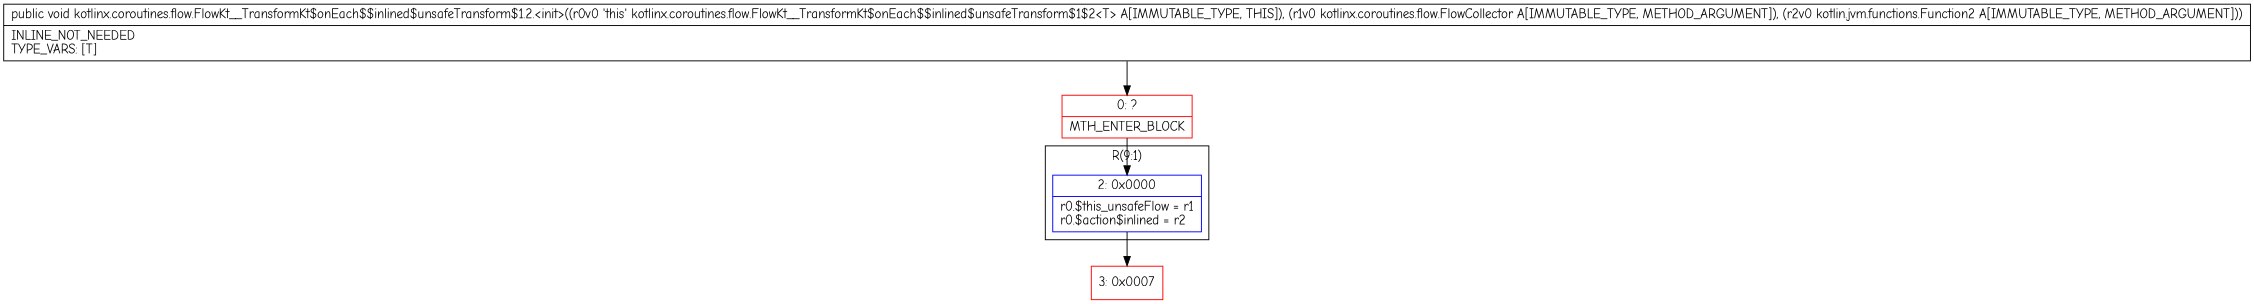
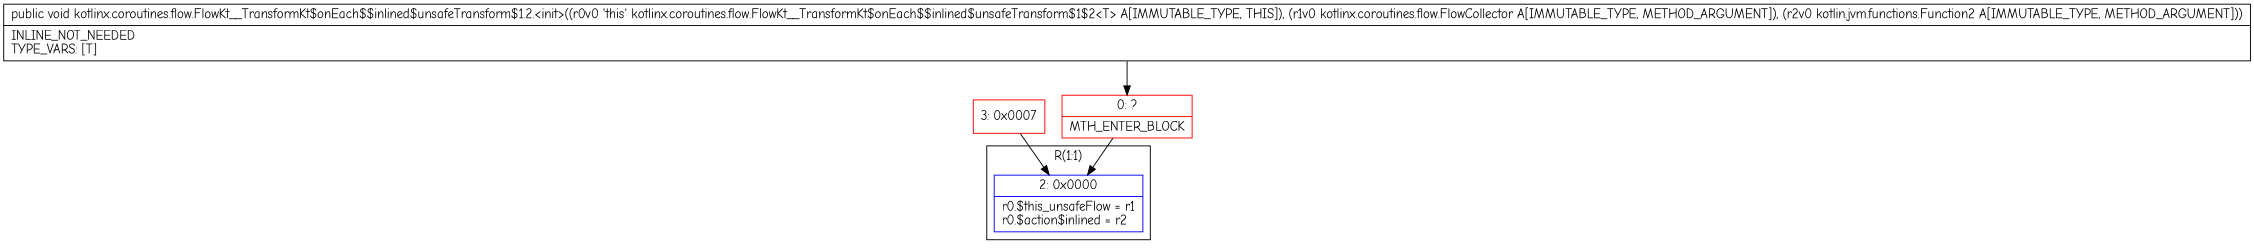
  digraph {
    fontname="Comic Neue"
    node [color=red fontname="Comic Neue" shape=record]
    edge [fontname="Comic Neue"]
    n1 [color=blue label="{2\:\ 0x0000|r0.$this_unsafeFlow = r1\lr0.$action$inlined = r2\l}"]
    n2 [label="{3\:\ 0x0007}"]
    n3 [label="{0\:\ ?|MTH_ENTER_BLOCK\l}"]
    n4 [label="{public void kotlinx.coroutines.flow.FlowKt__TransformKt$onEach$$inlined$unsafeTransform$1.2.\<init\>((r0v0 'this' kotlinx.coroutines.flow.FlowKt__TransformKt$onEach$$inlined$unsafeTransform$1$2\<T\> A[IMMUTABLE_TYPE, THIS]), (r1v0 kotlinx.coroutines.flow.FlowCollector A[IMMUTABLE_TYPE, METHOD_ARGUMENT]), (r2v0 kotlin.jvm.functions.Function2 A[IMMUTABLE_TYPE, METHOD_ARGUMENT]))  | INLINE_NOT_NEEDED\lTYPE_VARS: [T]\l}" color=""]
    subgraph cluster_1 {
-     label="R(9:1)"
+     label="R(1:1)"
      n1
    }
-   n1 -> n2
+   n2 -> n1
    n3 -> n1
    n4 -> n3
  }
